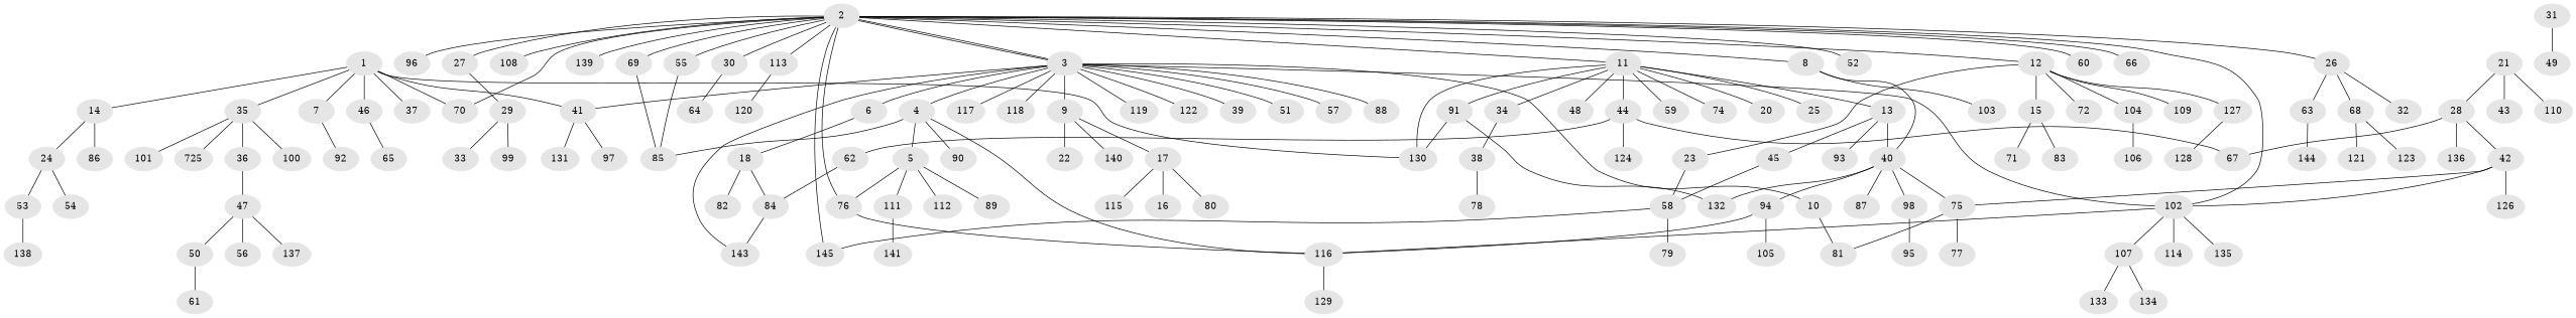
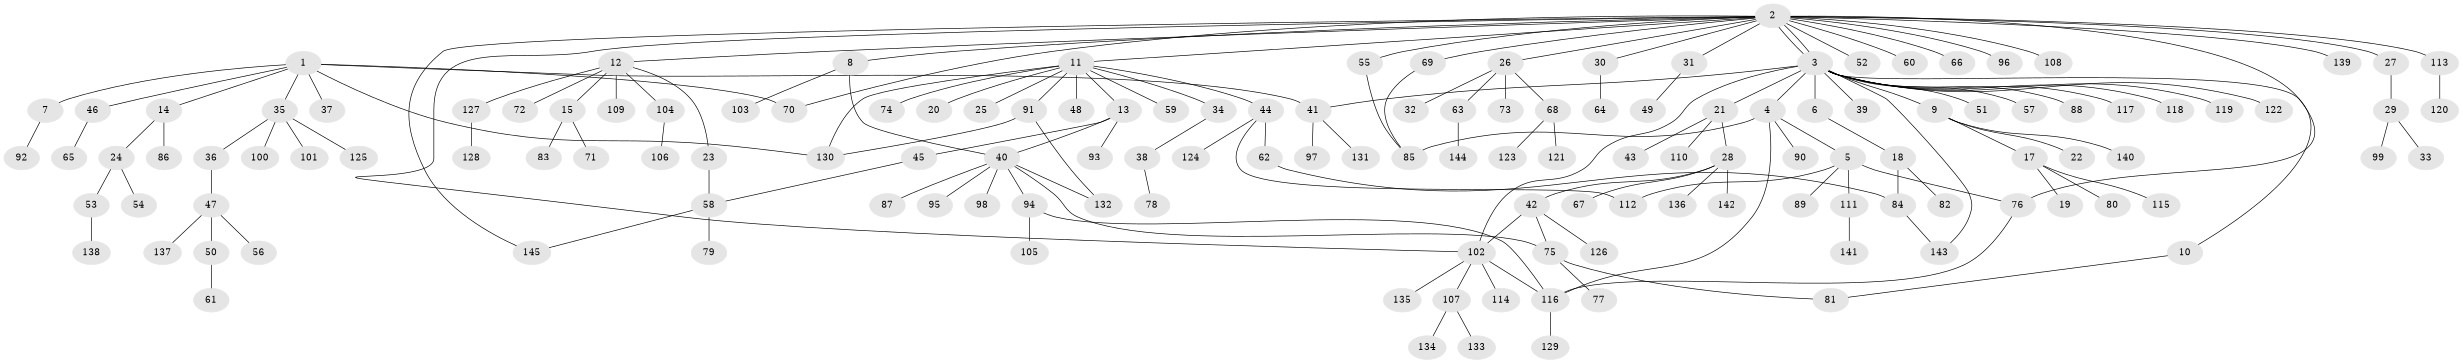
  graph {
    node [color=gray90 style=filled]
    1
    7
    14
    35
    37
    41
    46
    130
    70
    2
    3
    8
    11
    12
    26
    27
    30
    31
    52
    55
    60
    66
    69
    76
    96
    102
    108
    113
    139
    145
    92
    24
    86
    36
    100
    101
-   125 [label=725]
+   125
    97
    131
    65
    4
    6
    9
    10
    21
    39
    51
    57
    88
    117
    118
    119
    122
    143
    40
    103
    13
    20
    25
    34
    44
    48
    59
    74
    91
    15
    23
    72
    104
    109
    127
    32
    63
    68
+   73
    29
    64
    49
    85
    116
    107
    114
    135
    120
    5
    90
    18
    17
    22
    140
    81
    28
    43
    110
    89
    111
    112
    129
    141
    82
    84
    75
    87
    94
    95
    98
    132
-   19 [label=16]
+   19
    80
    115
    45
    93
    38
    62
    124
    71
    83
    58
    106
    128
    53
    54
    42
    67
    136
+   142
    79
    138
    144
    121
    123
    33
    99
    126
    78
    47
    50
    56
    137
    77
    105
    61
    133
    134
    1 -- 7
    1 -- 14
    1 -- 35
    1 -- 37
    1 -- 41
    1 -- 46
    1 -- 130
    1 -- 70
    7 -- 92
    14 -- 24
    14 -- 86
    35 -- 36
    35 -- 100
    35 -- 101
    35 -- 125
    41 -- 97
    41 -- 131
    46 -- 65
    2 -- 70
    2 -- 3
    2 -- 3
    2 -- 8
    2 -- 11
    2 -- 12
    2 -- 26
    2 -- 27
    2 -- 30
+   2 -- 31
    2 -- 52
    2 -- 55
    2 -- 60
    2 -- 66
    2 -- 69
    2 -- 76
    2 -- 96
    2 -- 102
    2 -- 108
    2 -- 113
    2 -- 139
    2 -- 145
    3 -- 41
    3 -- 102
    3 -- 4
    3 -- 6
    3 -- 9
    3 -- 10
+   3 -- 21
    3 -- 39
    3 -- 51
    3 -- 57
    3 -- 88
    3 -- 117
    3 -- 118
    3 -- 119
    3 -- 122
    3 -- 143
    8 -- 40
    8 -- 103
    11 -- 130
    11 -- 13
    11 -- 20
    11 -- 25
    11 -- 34
    11 -- 44
    11 -- 48
    11 -- 59
    11 -- 74
    11 -- 91
    12 -- 15
    12 -- 23
    12 -- 72
    12 -- 104
    12 -- 109
    12 -- 127
    26 -- 32
    26 -- 63
    26 -- 68
+   26 -- 73
    27 -- 29
    30 -- 64
    31 -- 49
    55 -- 85
    69 -- 85
    76 -- 116
    102 -- 116
    102 -- 107
    102 -- 114
    102 -- 135
    113 -- 120
    24 -- 53
    24 -- 54
    36 -- 47
    4 -- 85
    4 -- 116
    4 -- 5
    4 -- 90
    6 -- 18
    9 -- 17
    9 -- 22
    9 -- 140
    10 -- 81
    21 -- 28
    21 -- 43
    21 -- 110
    40 -- 75
    40 -- 87
    40 -- 94
-   98 -- 95
+   40 -- 95
    40 -- 98
    40 -- 132
    13 -- 40
    13 -- 45
    13 -- 93
    34 -- 38
-   44 -- 67
+   44 -- 112
    44 -- 62
    44 -- 124
    91 -- 130
    91 -- 132
    15 -- 71
    15 -- 83
    23 -- 58
    104 -- 106
    127 -- 128
    63 -- 144
    68 -- 121
    68 -- 123
    29 -- 33
    29 -- 99
    116 -- 129
    107 -- 133
    107 -- 134
    5 -- 76
    5 -- 89
    5 -- 111
    5 -- 112
    18 -- 82
    18 -- 84
    17 -- 19
    17 -- 80
    17 -- 115
    28 -- 42
    28 -- 67
    28 -- 136
+   28 -- 142
    111 -- 141
    84 -- 143
    75 -- 81
    75 -- 77
    94 -- 116
    94 -- 105
    45 -- 58
    38 -- 78
    62 -- 84
    58 -- 145
    58 -- 79
    53 -- 138
    42 -- 102
    42 -- 75
    42 -- 126
    47 -- 50
    47 -- 56
    47 -- 137
    50 -- 61
  }
